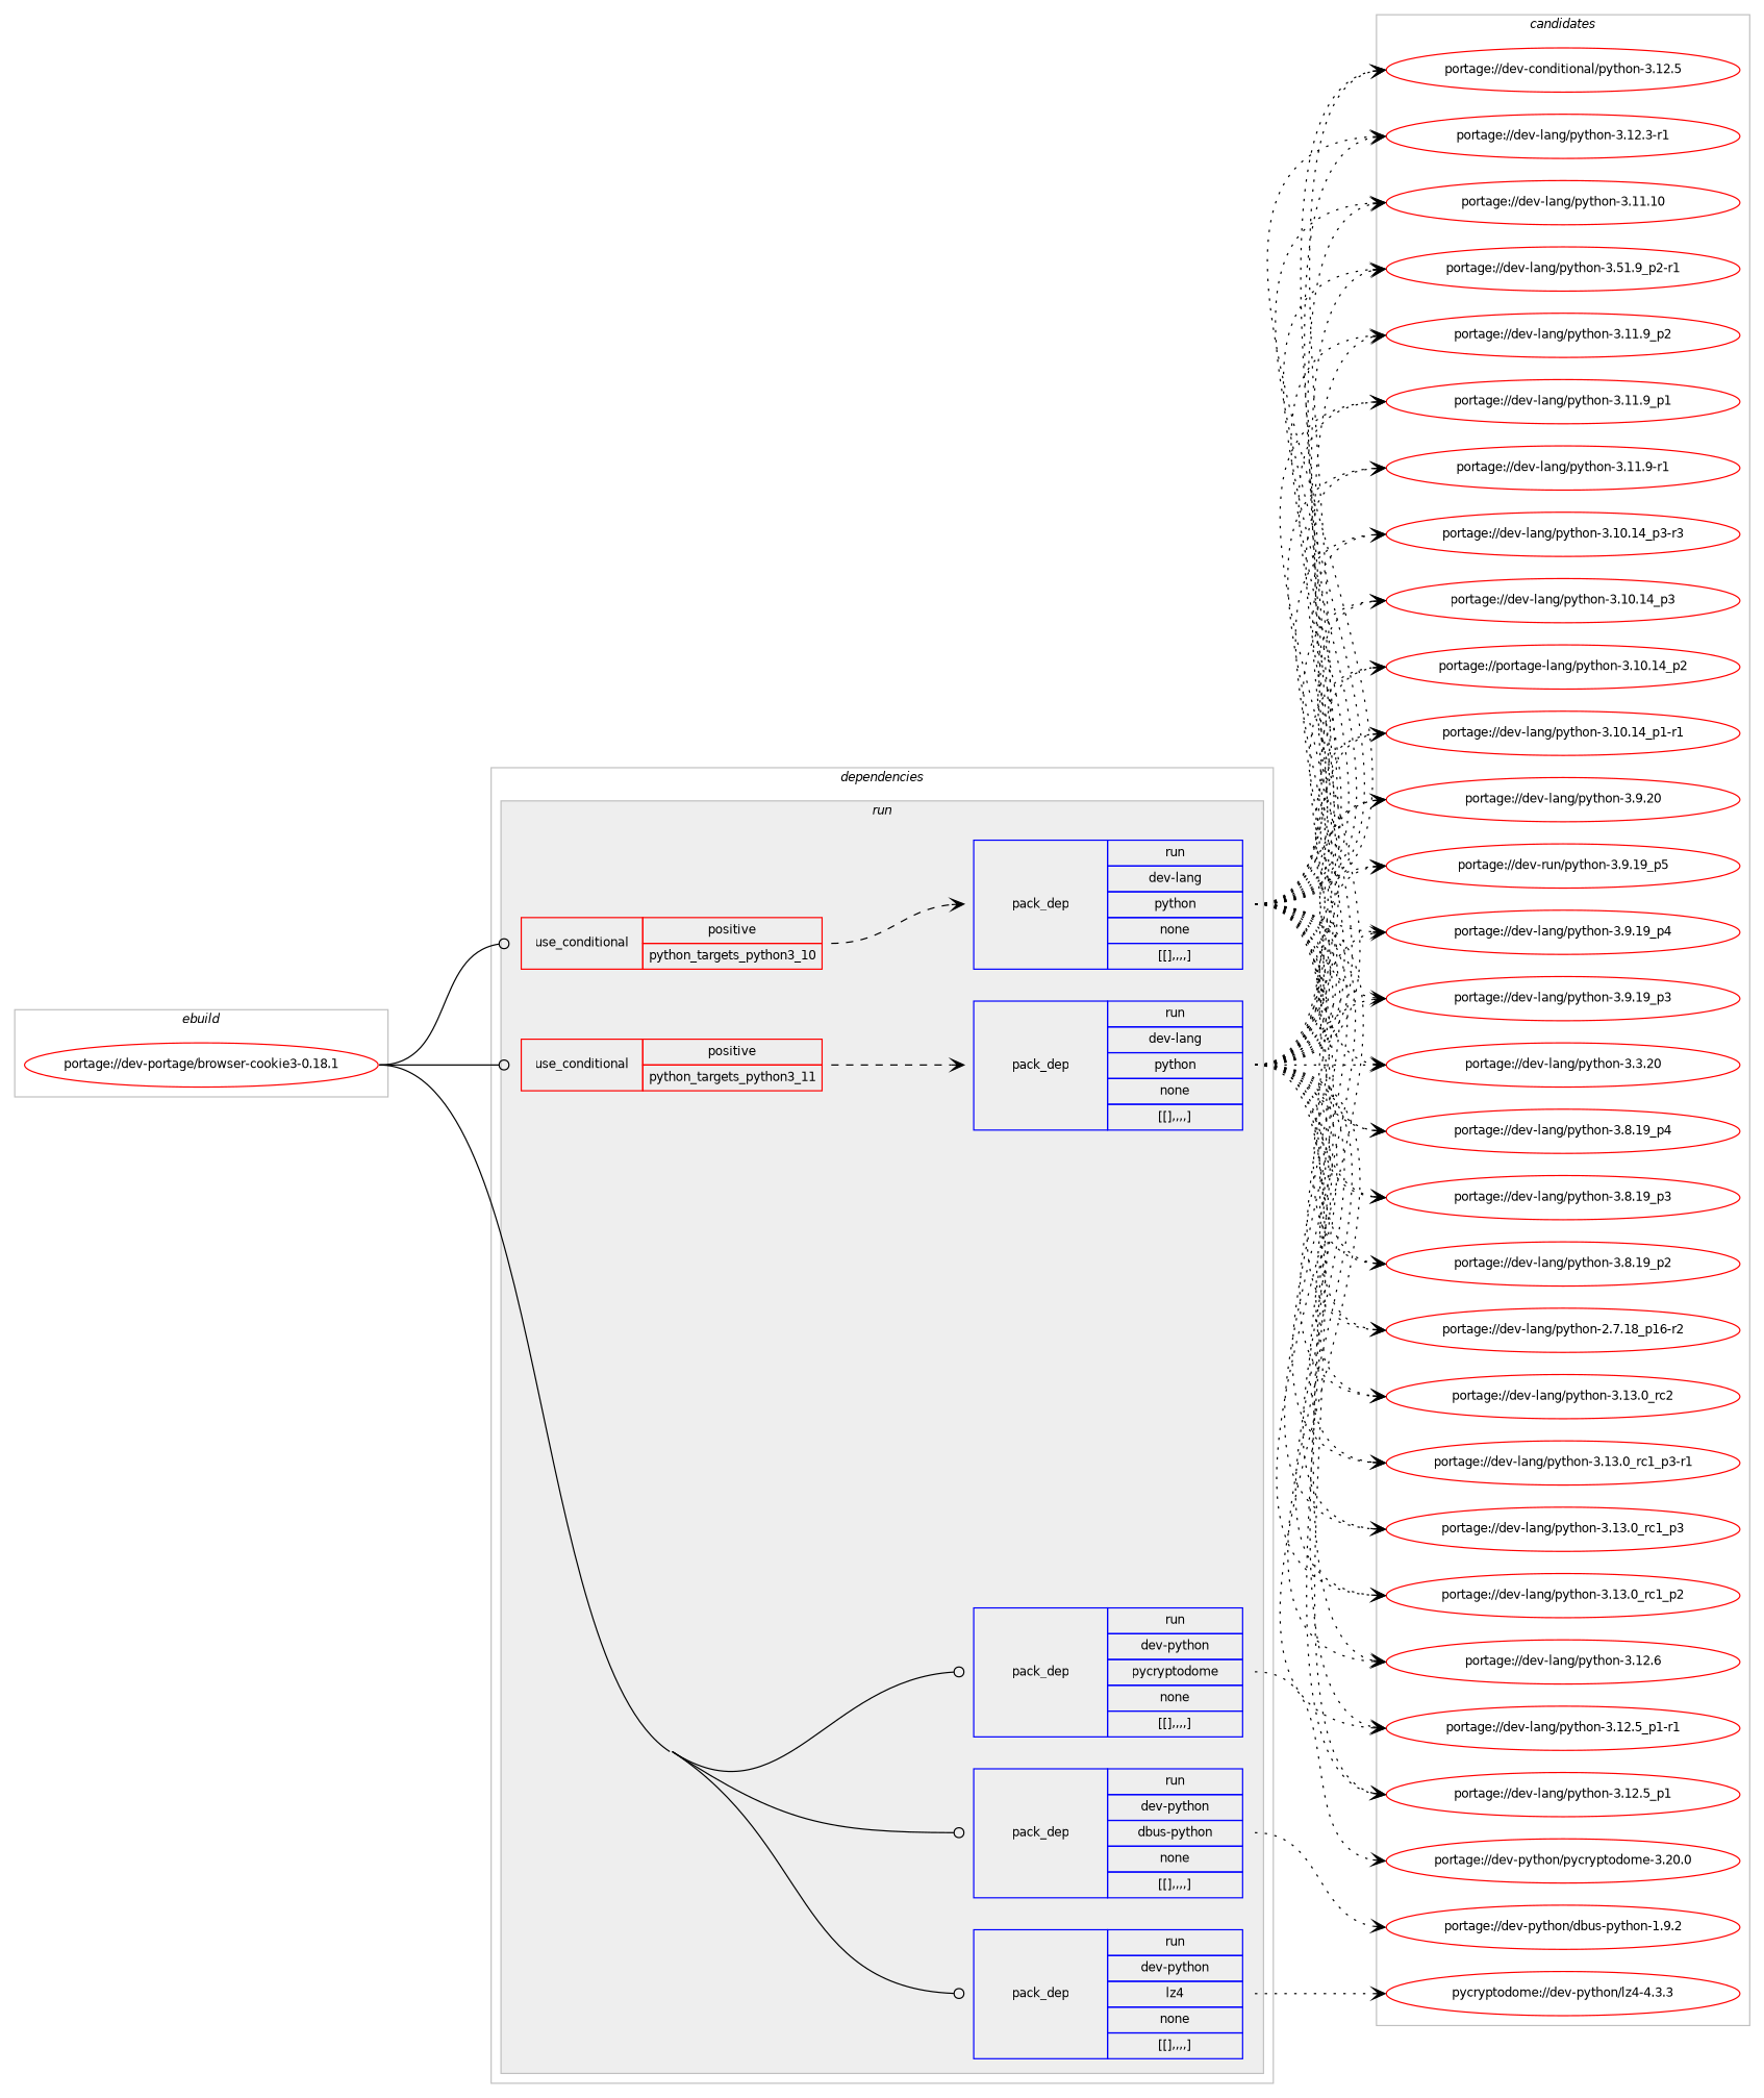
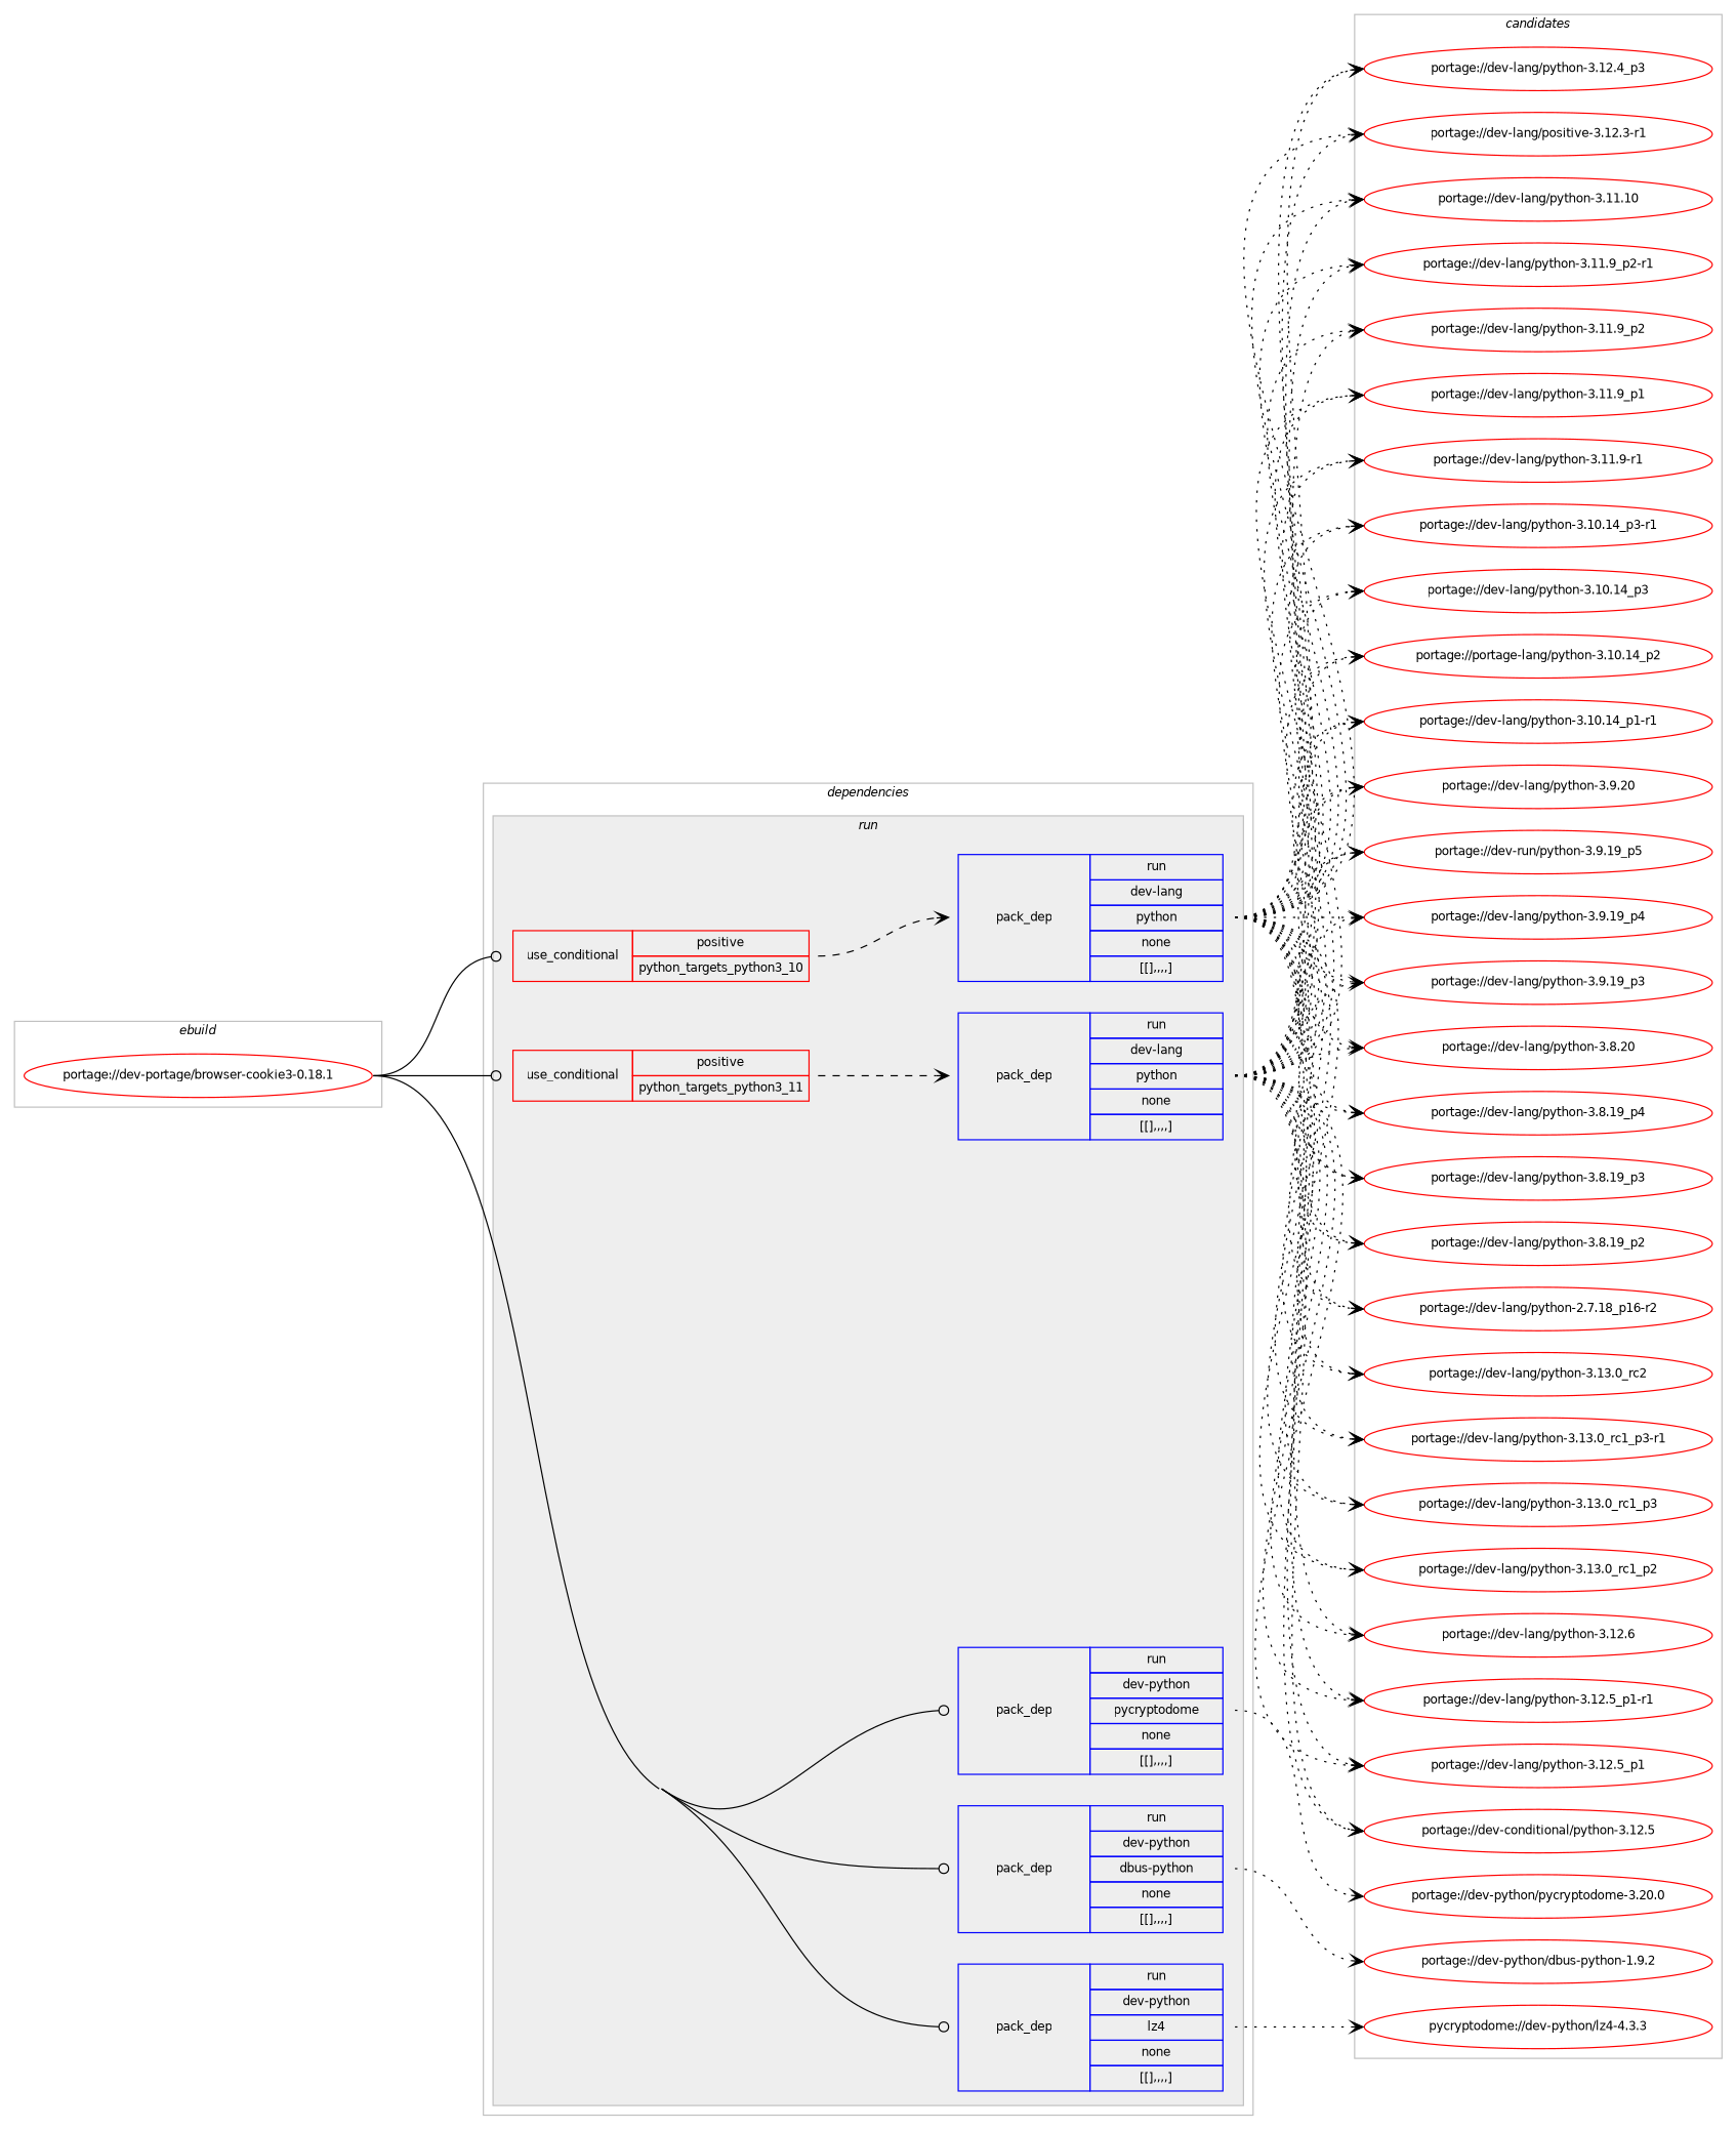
  digraph {
    compound=true
    concentrate=true
    fontname=Helvetica
    fontsize=10
    newrank=true
    rankdir=LR
    ranksep=1.5
    node [color=red fontname=Helvetica fontsize=10]
    edge [arrowhead=vee headport=w style=dotted tailport=e weight=100]
    n1 [label="portage://dev-portage/browser-cookie3-0.18.1" width=4]
    n2 [color=blue label=<<TABLE BORDER="0" CELLBORDER="1" CELLSPACING="0" CELLPADDING="4" WIDTH="220"><TR><TD ROWSPAN="6" CELLPADDING="30">pack_dep</TD></TR><TR><TD WIDTH="110">run</TD></TR><TR><TD>dev-lang</TD></TR><TR><TD>python</TD></TR><TR><TD>none</TD></TR><TR><TD>[[],,,,]</TD></TR></TABLE>> shape=none]
    n3 [label=<<TABLE BORDER="0" CELLBORDER="1" CELLSPACING="0" CELLPADDING="4"><TR><TD ROWSPAN="3" CELLPADDING="10">use_conditional</TD></TR><TR><TD>positive</TD></TR><TR><TD>python_targets_python3_10</TD></TR></TABLE>> shape=none]
    n4 [color=blue label=<<TABLE BORDER="0" CELLBORDER="1" CELLSPACING="0" CELLPADDING="4" WIDTH="220"><TR><TD ROWSPAN="6" CELLPADDING="30">pack_dep</TD></TR><TR><TD WIDTH="110">run</TD></TR><TR><TD>dev-lang</TD></TR><TR><TD>python</TD></TR><TR><TD>none</TD></TR><TR><TD>[[],,,,]</TD></TR></TABLE>> shape=none]
    n5 [label=<<TABLE BORDER="0" CELLBORDER="1" CELLSPACING="0" CELLPADDING="4"><TR><TD ROWSPAN="3" CELLPADDING="10">use_conditional</TD></TR><TR><TD>positive</TD></TR><TR><TD>python_targets_python3_11</TD></TR></TABLE>> shape=none]
    n6 [color=blue label=<<TABLE BORDER="0" CELLBORDER="1" CELLSPACING="0" CELLPADDING="4" WIDTH="220"><TR><TD ROWSPAN="6" CELLPADDING="30">pack_dep</TD></TR><TR><TD WIDTH="110">run</TD></TR><TR><TD>dev-python</TD></TR><TR><TD>dbus-python</TD></TR><TR><TD>none</TD></TR><TR><TD>[[],,,,]</TD></TR></TABLE>> shape=none]
    n7 [color=blue label=<<TABLE BORDER="0" CELLBORDER="1" CELLSPACING="0" CELLPADDING="4" WIDTH="220"><TR><TD ROWSPAN="6" CELLPADDING="30">pack_dep</TD></TR><TR><TD WIDTH="110">run</TD></TR><TR><TD>dev-python</TD></TR><TR><TD>lz4</TD></TR><TR><TD>none</TD></TR><TR><TD>[[],,,,]</TD></TR></TABLE>> shape=none]
    n8 [color=blue label=<<TABLE BORDER="0" CELLBORDER="1" CELLSPACING="0" CELLPADDING="4" WIDTH="220"><TR><TD ROWSPAN="6" CELLPADDING="30">pack_dep</TD></TR><TR><TD WIDTH="110">run</TD></TR><TR><TD>dev-python</TD></TR><TR><TD>pycryptodome</TD></TR><TR><TD>none</TD></TR><TR><TD>[[],,,,]</TD></TR></TABLE>> shape=none]
    n9 [label="portage://dev-lang/python-3.13.0_rc2" width=4]
    n10 [label="portage://dev-lang/python-3.13.0_rc1_p3-r1" width=4]
    n11 [label="portage://dev-lang/python-3.13.0_rc1_p3" width=4]
    n12 [label="portage://dev-lang/python-3.13.0_rc1_p2" width=4]
    n13 [label="portage://dev-lang/python-3.12.6" width=4]
    n14 [label="portage://dev-lang/python-3.12.5_p1-r1" width=4]
    n15 [label="portage://dev-lang/python-3.12.5_p1" width=4]
    n16 [label="portage://dev-conditional/python-3.12.5" width=4]
-   n18 [label="portage://dev-lang/python-3.12.3-r1" width=4]
+   n17 [label="portage://dev-lang/python-3.12.4_p3" width=4]
+   n18 [label="portage://dev-lang/positive-3.12.3-r1" width=4]
    n19 [label="portage://dev-lang/python-3.11.10" width=4]
-   n20 [label="portage://dev-lang/python-3.51.9_p2-r1" width=4]
+   n20 [label="portage://dev-lang/python-3.11.9_p2-r1" width=4]
    n21 [label="portage://dev-lang/python-3.11.9_p2" width=4]
    n22 [label="portage://dev-lang/python-3.11.9_p1" width=4]
    n23 [label="portage://dev-lang/python-3.11.9-r1" width=4]
-   n24 [label="portage://dev-lang/python-3.10.14_p3-r3" width=4]
+   n24 [label="portage://dev-lang/python-3.10.14_p3-r1" width=4]
    n25 [label="portage://dev-lang/python-3.10.14_p3" width=4]
    n26 [label="portage://portage-lang/python-3.10.14_p2" width=4]
    n27 [label="portage://dev-lang/python-3.10.14_p1-r1" width=4]
    n28 [label="portage://dev-lang/python-3.9.20" width=4]
    n29 [label="portage://dev-run/python-3.9.19_p5" width=4]
    n30 [label="portage://dev-lang/python-3.9.19_p4" width=4]
    n31 [label="portage://dev-lang/python-3.9.19_p3" width=4]
-   n32 [label="portage://dev-lang/python-3.3.20" width=4]
+   n32 [label="portage://dev-lang/python-3.8.20" width=4]
    n33 [label="portage://dev-lang/python-3.8.19_p4" width=4]
    n34 [label="portage://dev-lang/python-3.8.19_p3" width=4]
    n35 [label="portage://dev-lang/python-3.8.19_p2" width=4]
    n36 [label="portage://dev-lang/python-2.7.18_p16-r2" width=4]
    n37 [label="portage://dev-python/dbus-python-1.9.2" width=4]
    n38 [label="pycryptodome://dev-python/lz4-4.3.3" width=4]
    n39 [label="portage://dev-python/pycryptodome-3.20.0" width=4]
    subgraph cluster_1 {
      color=gray
      label=<<i>ebuild</i>>
      n1
    }
    subgraph cluster_2 {
      color=gray
      label=<<i>dependencies</i>>
      subgraph cluster_3 {
        color=gray
        fillcolor="#eeeeee"
        label=<<i>compile</i>>
        style=filled
      }
      subgraph cluster_4 {
        color=gray
        fillcolor="#eeeeee"
        label=<<i>compile and run</i>>
        style=filled
      }
      subgraph cluster_5 {
        color=gray
        fillcolor="#eeeeee"
        label=<<i>run</i>>
        style=filled
        subgraph sub_6 {
          color=gray
          fillcolor="#eeeeee"
          label=<<i>run</i>>
          style=filled
          n3
          subgraph sub_7 {
            color=gray
            fillcolor="#eeeeee"
            label=<<i>run</i>>
            style=filled
            n2
          }
        }
        subgraph sub_8 {
          color=gray
          fillcolor="#eeeeee"
          label=<<i>run</i>>
          style=filled
          n5
          subgraph sub_9 {
            color=gray
            fillcolor="#eeeeee"
            label=<<i>run</i>>
            style=filled
            n4
          }
        }
        subgraph sub_10 {
          color=gray
          fillcolor="#eeeeee"
          label=<<i>run</i>>
          style=filled
          n6
        }
        subgraph sub_11 {
          color=gray
          fillcolor="#eeeeee"
          label=<<i>run</i>>
          style=filled
          n7
        }
        subgraph sub_12 {
          color=gray
          fillcolor="#eeeeee"
          label=<<i>run</i>>
          style=filled
          n8
        }
      }
    }
    subgraph cluster_13 {
      color=gray
      label=<<i>candidates</i>>
      rank=same
      subgraph sub_14 {
        color=black
        label=<<i>candidates</i>>
        nodesep=1
        rank=same
        n9
        n10
        n11
        n12
        n13
        n14
        n15
        n16
+       n17
        n18
        n19
        n20
        n21
        n22
        n23
        n24
        n25
        n26
        n27
        n28
        n29
        n30
        n31
        n32
        n33
        n34
        n35
        n36
      }
      subgraph sub_15 {
        color=black
        label=<<i>candidates</i>>
        nodesep=1
        rank=same
        n9
        n10
        n11
        n12
        n13
        n14
        n15
        n16
+       n17
        n18
        n19
        n20
        n21
        n22
        n23
        n24
        n25
        n26
        n27
        n28
        n29
        n30
        n31
        n32
        n33
        n34
        n35
        n36
      }
      subgraph sub_16 {
        color=black
        label=<<i>candidates</i>>
        nodesep=1
        rank=same
        n37
      }
      subgraph sub_17 {
        color=black
        label=<<i>candidates</i>>
        nodesep=1
        rank=same
        n38
      }
      subgraph sub_18 {
        color=black
        label=<<i>candidates</i>>
        nodesep=1
        rank=same
        n39
      }
    }
    n1 -> n3 [arrowhead=odot style=solid weight=20]
    n1 -> n5 [arrowhead=odot style=solid weight=20]
    n1 -> n6 [arrowhead=odot style=solid weight=20]
    n1 -> n7 [arrowhead=odot style=solid weight=20]
    n1 -> n8 [arrowhead=odot style=solid weight=20]
    n2 -> n9
    n2 -> n10
    n2 -> n11
    n2 -> n12
    n2 -> n13
    n2 -> n14
    n2 -> n15
    n2 -> n16
+   n2 -> n17
    n2 -> n18
    n2 -> n19
    n2 -> n20
    n2 -> n21
    n2 -> n22
    n2 -> n23
    n2 -> n24
    n2 -> n25
    n2 -> n26
    n2 -> n27
    n2 -> n28
    n2 -> n29
    n2 -> n30
    n2 -> n31
    n2 -> n32
    n2 -> n33
    n2 -> n34
    n2 -> n35
    n2 -> n36
    n3 -> n2 [style=dashed weight=20]
    n4 -> n9
    n4 -> n10
    n4 -> n11
    n4 -> n12
    n4 -> n13
    n4 -> n14
    n4 -> n15
    n4 -> n16
+   n4 -> n17
    n4 -> n18
    n4 -> n19
    n4 -> n20
    n4 -> n21
    n4 -> n22
    n4 -> n23
    n4 -> n24
    n4 -> n25
    n4 -> n26
    n4 -> n27
    n4 -> n28
    n4 -> n29
    n4 -> n30
    n4 -> n31
    n4 -> n32
    n4 -> n33
    n4 -> n34
    n4 -> n35
    n4 -> n36
    n5 -> n4 [style=dashed weight=20]
    n6 -> n37
    n7 -> n38
    n8 -> n39
  }
